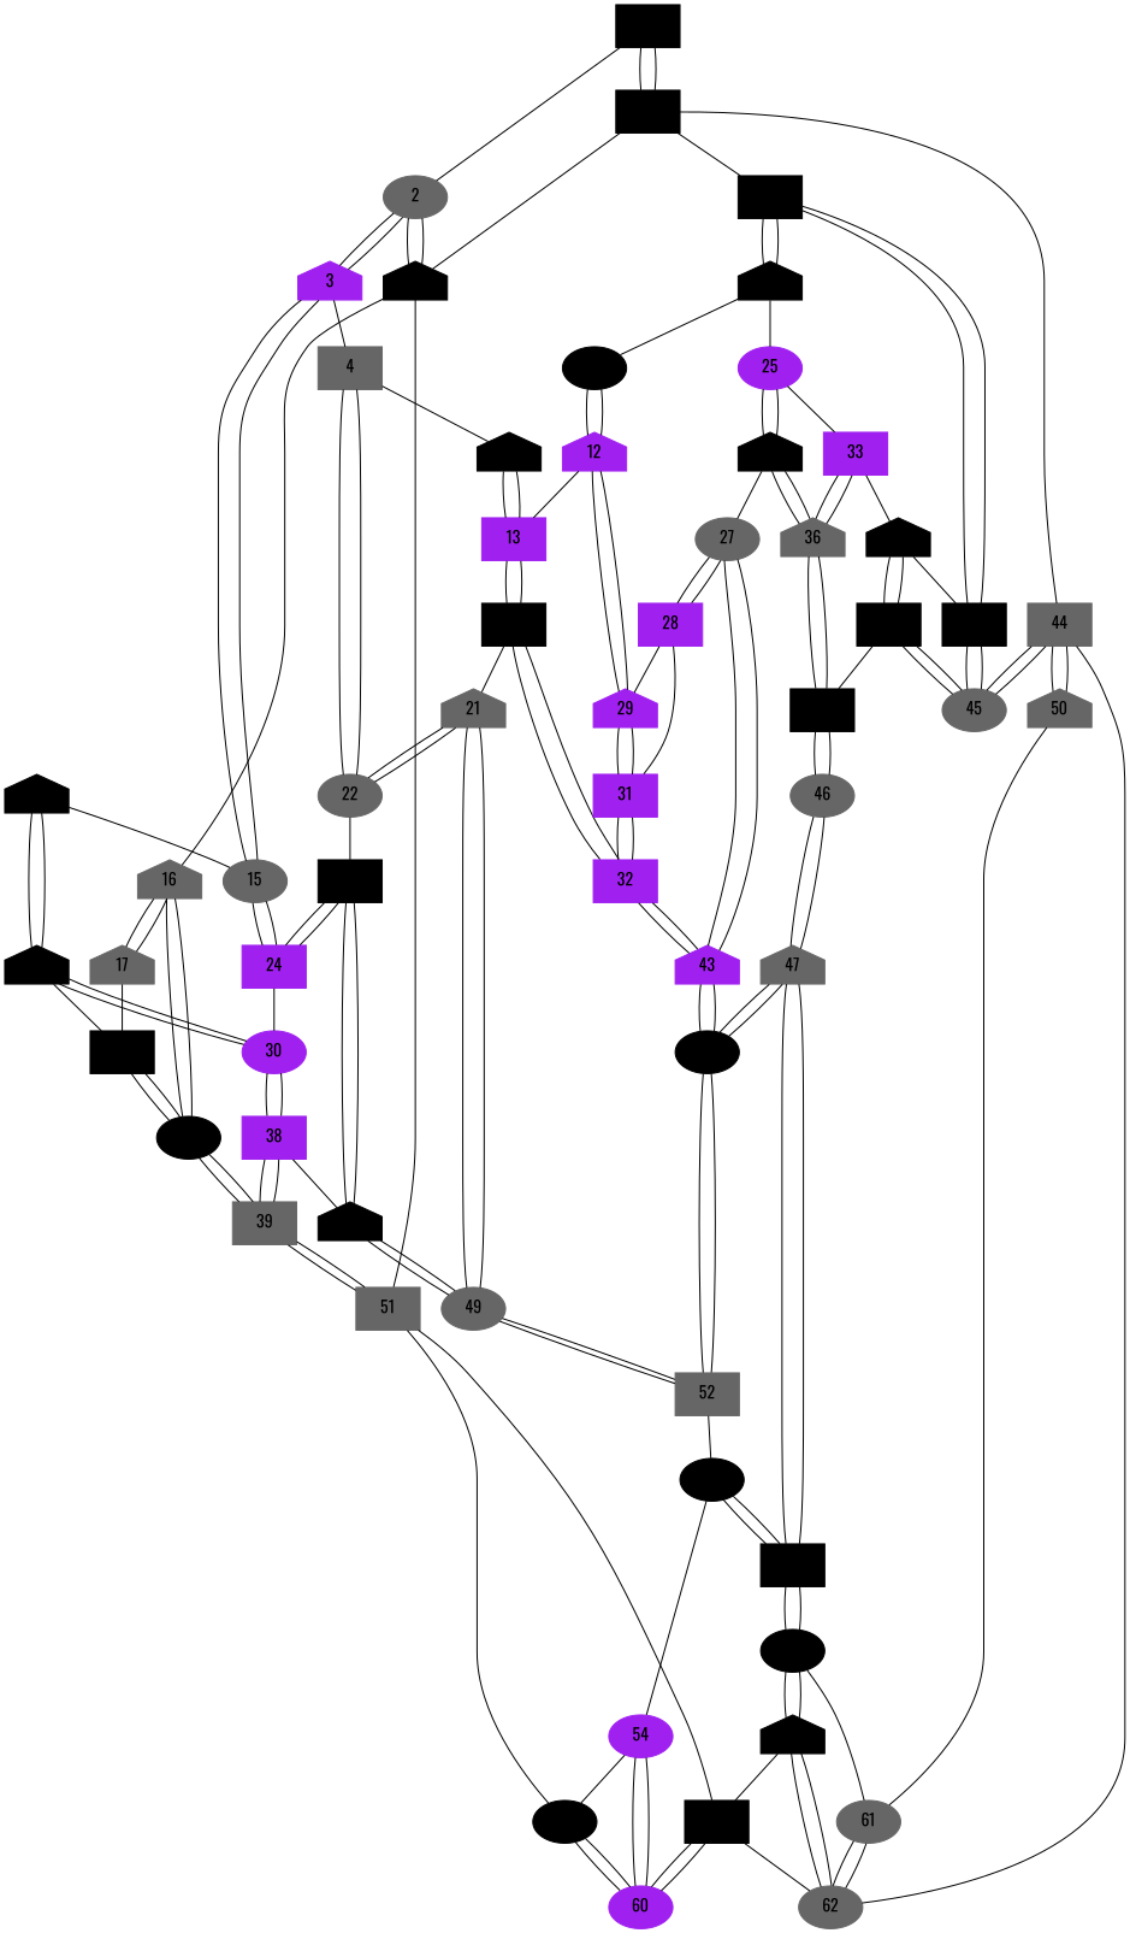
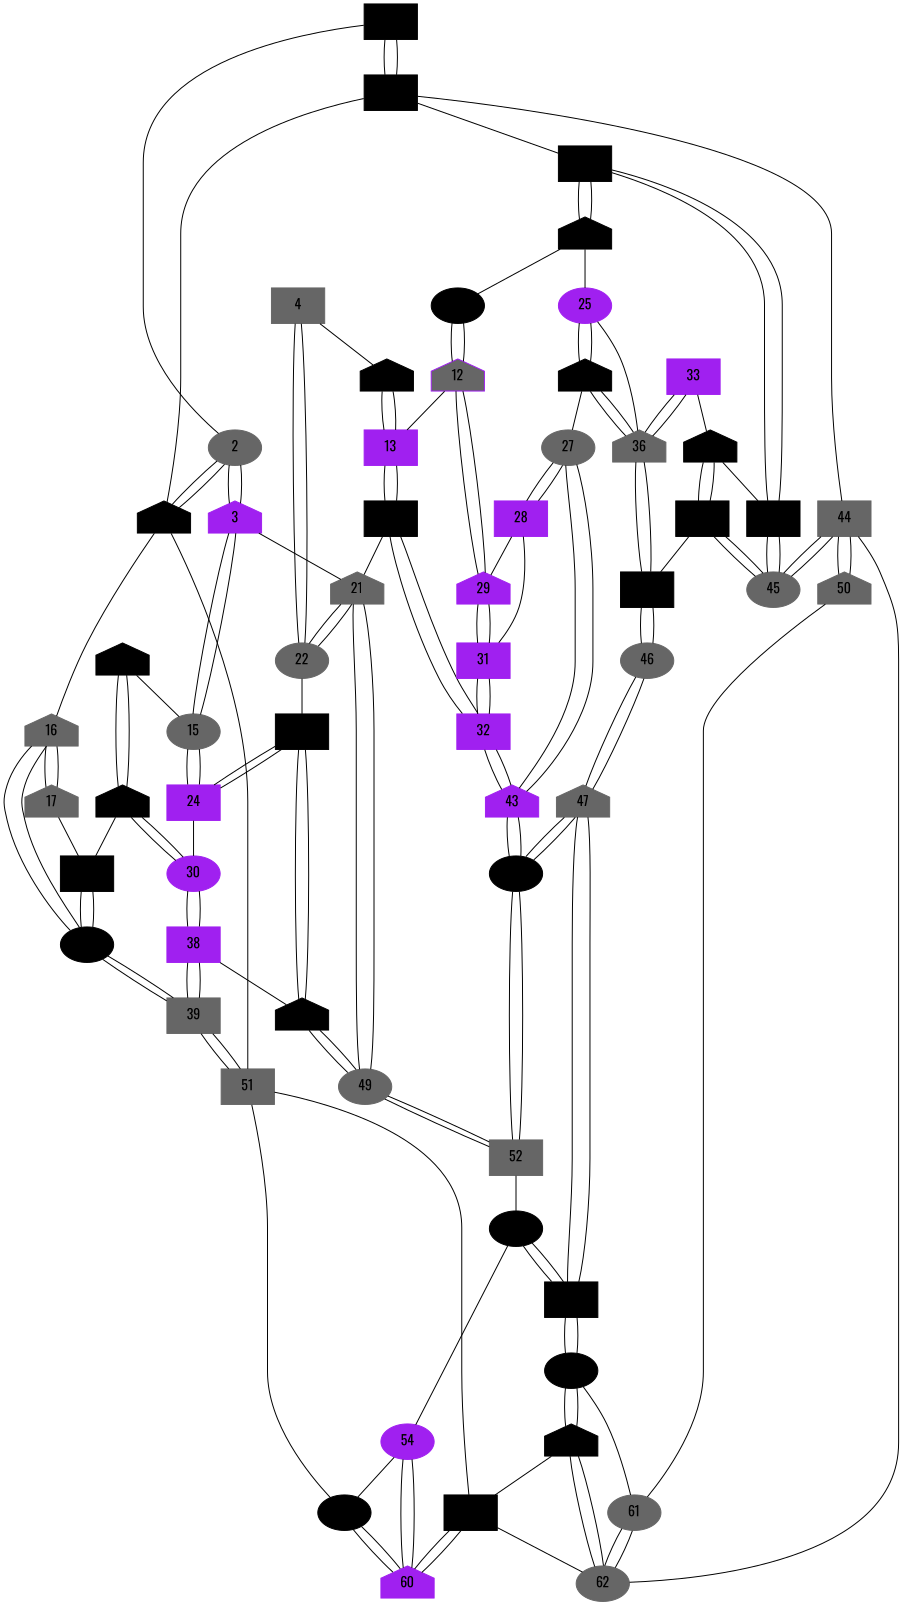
  graph {
    fontname=Oswald
    node [color=black fontname=Oswald shape=box style=filled]
    edge [fontname=Oswald]
    2 [color=gray40 shape=ellipse]
    1
    7
    3 [color=purple shape=house]
    11 [shape=house]
    8
    44 [color=gray40]
    4 [color=gray40]
    15 [color=gray40 shape=ellipse]
    16 [color=gray40 shape=house]
    51 [color=gray40]
    5 [shape=house]
    22 [color=gray40 shape=ellipse]
    24 [color=purple]
    13 [color=purple]
    23
    20
    10 [shape=ellipse]
-   12 [color=purple shape=house]
+   12 [color=purple shape=house fillcolor=gray40]
    9 [shape=house]
    35
    45 [color=gray40 shape=ellipse]
    50 [color=gray40 shape=house]
    62 [color=gray40 shape=ellipse]
    25 [color=purple shape=ellipse]
    26 [shape=house]
    33 [color=purple]
    29 [color=purple shape=house]
    17 [color=gray40 shape=house]
    37 [shape=ellipse]
    55 [shape=ellipse]
    59
    31 [color=purple]
    21 [color=gray40 shape=house]
    32 [color=purple]
    14 [shape=house]
    18 [shape=house]
    19
    30 [color=purple shape=ellipse]
    39 [color=gray40]
    38 [color=purple]
    49 [color=gray40 shape=ellipse]
    43 [color=purple shape=house]
    52 [color=gray40]
    40 [shape=house]
    27 [color=gray40 shape=ellipse]
    36 [color=gray40 shape=house]
    34 [shape=house]
    28 [color=purple]
    42
    48 [shape=ellipse]
    41
    46 [color=gray40 shape=ellipse]
    47 [color=gray40 shape=house]
    61 [color=gray40 shape=ellipse]
    56
    57 [shape=ellipse]
    53 [shape=ellipse]
-   60 [color=purple shape=ellipse]
+   60 [color=purple shape=house]
    54 [color=purple shape=ellipse]
    58 [shape=house]
    2 -- 3
    2 -- 3
    2 -- 11
    2 -- 11
    1 -- 2
    1 -- 7
    1 -- 7
    7 -- 11
    7 -- 8
    7 -- 44
-   3 -- 4
+   3 -- 21
    3 -- 15
    3 -- 15
    11 -- 16
    11 -- 51
    8 -- 9
    8 -- 9
    8 -- 35
    8 -- 35
    44 -- 45
    44 -- 45
    44 -- 50
    44 -- 50
    44 -- 62
    4 -- 5
    4 -- 22
    4 -- 22
    15 -- 24
    15 -- 24
    16 -- 17
    16 -- 17
    16 -- 37
    16 -- 37
    51 -- 55
    51 -- 59
    5 -- 13
    5 -- 13
    22 -- 23
    24 -- 30
    13 -- 20
    13 -- 20
    23 -- 24
    23 -- 24
    23 -- 40
    23 -- 40
    20 -- 21
    20 -- 32
    20 -- 32
    10 -- 12
    10 -- 12
    12 -- 13
    12 -- 29
    12 -- 29
    9 -- 10
    9 -- 25
    35 -- 45
    35 -- 45
    50 -- 61
    25 -- 26
    25 -- 26
-   25 -- 33
+   25 -- 36
    26 -- 27
    26 -- 36
    26 -- 36
    33 -- 36
    33 -- 36
    33 -- 34
    29 -- 31
    29 -- 31
    17 -- 19
    37 -- 39
    37 -- 39
    55 -- 60
    55 -- 60
    59 -- 62
    59 -- 60
    59 -- 60
    31 -- 32
    31 -- 32
    21 -- 22
    21 -- 22
    21 -- 49
    21 -- 49
    32 -- 43
    32 -- 43
    14 -- 15
    14 -- 18
    14 -- 18
    18 -- 19
    18 -- 30
    18 -- 30
    19 -- 37
    19 -- 37
    30 -- 38
    30 -- 38
    39 -- 51
    39 -- 51
    38 -- 39
    38 -- 39
    38 -- 40
    49 -- 52
    49 -- 52
    43 -- 48
    43 -- 48
    52 -- 53
    40 -- 49
    40 -- 49
    27 -- 43
    27 -- 43
    27 -- 28
    27 -- 28
    36 -- 42
    36 -- 42
    34 -- 35
    34 -- 41
    34 -- 41
    28 -- 29
    28 -- 31
    42 -- 46
    42 -- 46
    48 -- 52
    48 -- 52
    41 -- 45
    41 -- 45
    41 -- 42
    46 -- 47
    46 -- 47
    47 -- 48
    47 -- 48
    47 -- 56
    47 -- 56
    61 -- 62
    61 -- 62
    56 -- 57
    56 -- 57
    57 -- 61
    57 -- 58
    57 -- 58
    53 -- 56
    53 -- 56
    53 -- 54
    54 -- 55
    54 -- 60
    54 -- 60
    58 -- 62
    58 -- 62
    58 -- 59
  }
